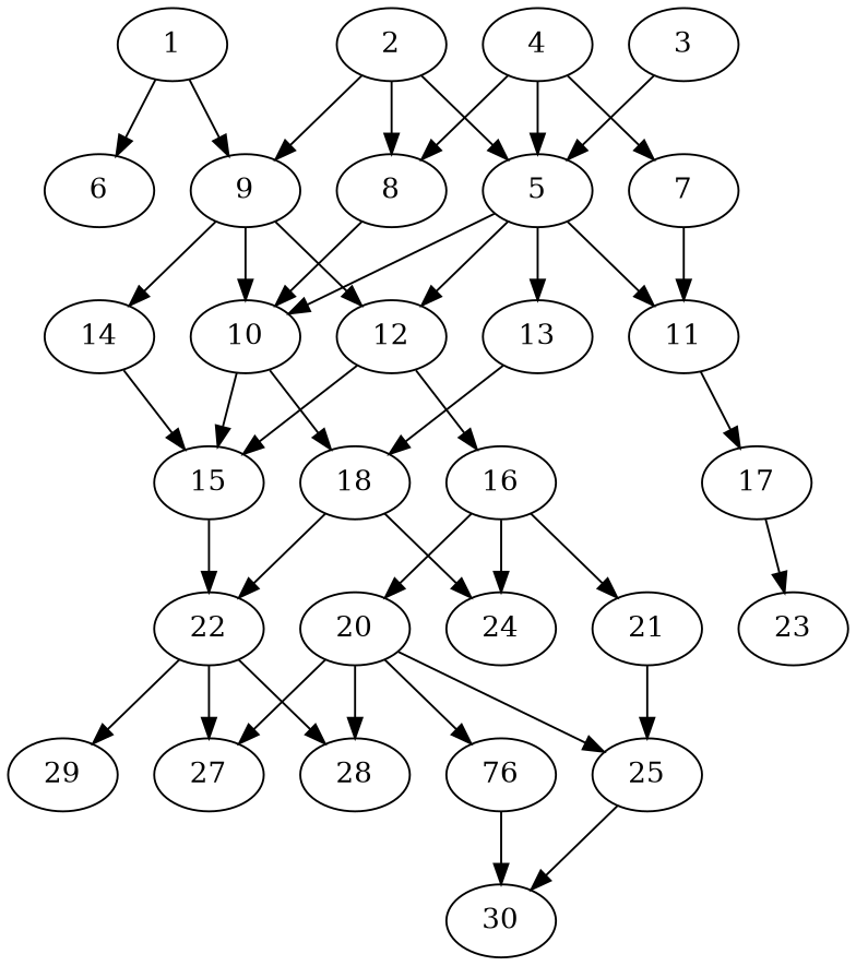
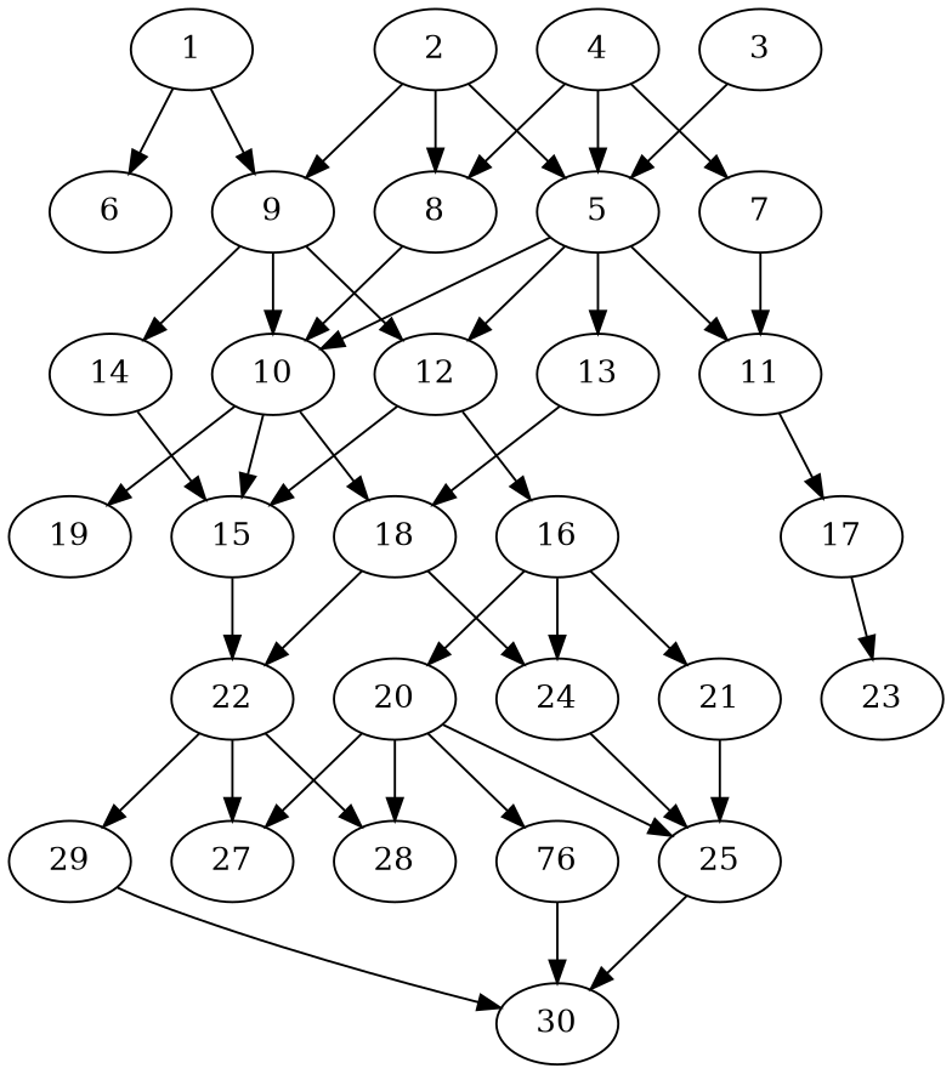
  digraph {
    node [alpha=0.04]
    1 [alpha=0.05 expect_size=25023488]
    6 [alpha=0.08 expect_size=43661312]
    9 [alpha=0.13 expect_size=10447872]
    10 [alpha=0.09 expect_size=44965888]
    12 [alpha=0.01 expect_size=40999936]
    14 [alpha=0.10 expect_size=27698176]
    15 [alpha=0.11 expect_size=36980736]
    18 [alpha=0.10 expect_size=15385600]
+   19 [alpha=0.10 expect_size=14777344]
    16 [expect_size=15007744]
    2 [alpha=0.03 expect_size=27638784]
    5 [alpha=0.11 expect_size=16466944]
    8 [alpha=0.20 expect_size=41956352]
    11 [alpha=0.08 expect_size=29747200]
    13 [alpha=0.17 expect_size=48575488]
    17 [alpha=0.07 expect_size=32951296]
    3 [alpha=0.11 expect_size=14217216]
    4 [expect_size=37506048]
    7 [alpha=0.13 expect_size=10862592]
    22 [alpha=0.17 expect_size=37487616]
    24 [alpha=0.01 expect_size=31337472]
    23 [alpha=0.12 expect_size=38939648]
    20 [expect_size=44498944]
    21 [alpha=0.06 expect_size=17552384]
    27 [alpha=0.17 expect_size=42897408]
    28 [expect_size=11262976]
    29 [alpha=0.15 expect_size=35237888]
    25 [alpha=0.15 expect_size=8701952]
    n29 [expect_size=33767424 label=76]
    30 [alpha=0.01 expect_size=12511232]
    1 -> 6
    1 -> 9
    9 -> 10
    9 -> 12
    9 -> 14
    10 -> 15
    10 -> 18
+   10 -> 19
    12 -> 15
    12 -> 16
    14 -> 15
    15 -> 22
    18 -> 22
    18 -> 24
    16 -> 24
    16 -> 20
    16 -> 21
    2 -> 9
    2 -> 5
    2 -> 8
    5 -> 10
    5 -> 12
    5 -> 11
    5 -> 13
    8 -> 10
    11 -> 17
    13 -> 18
    17 -> 23
    3 -> 5
    4 -> 5
    4 -> 8
    4 -> 7
    7 -> 11
    22 -> 27
    22 -> 28
    22 -> 29
+   24 -> 25
    20 -> 27
    20 -> 28
    20 -> 25
    20 -> n29
    21 -> 25
+   29 -> 30
    25 -> 30
    n29 -> 30
  }
